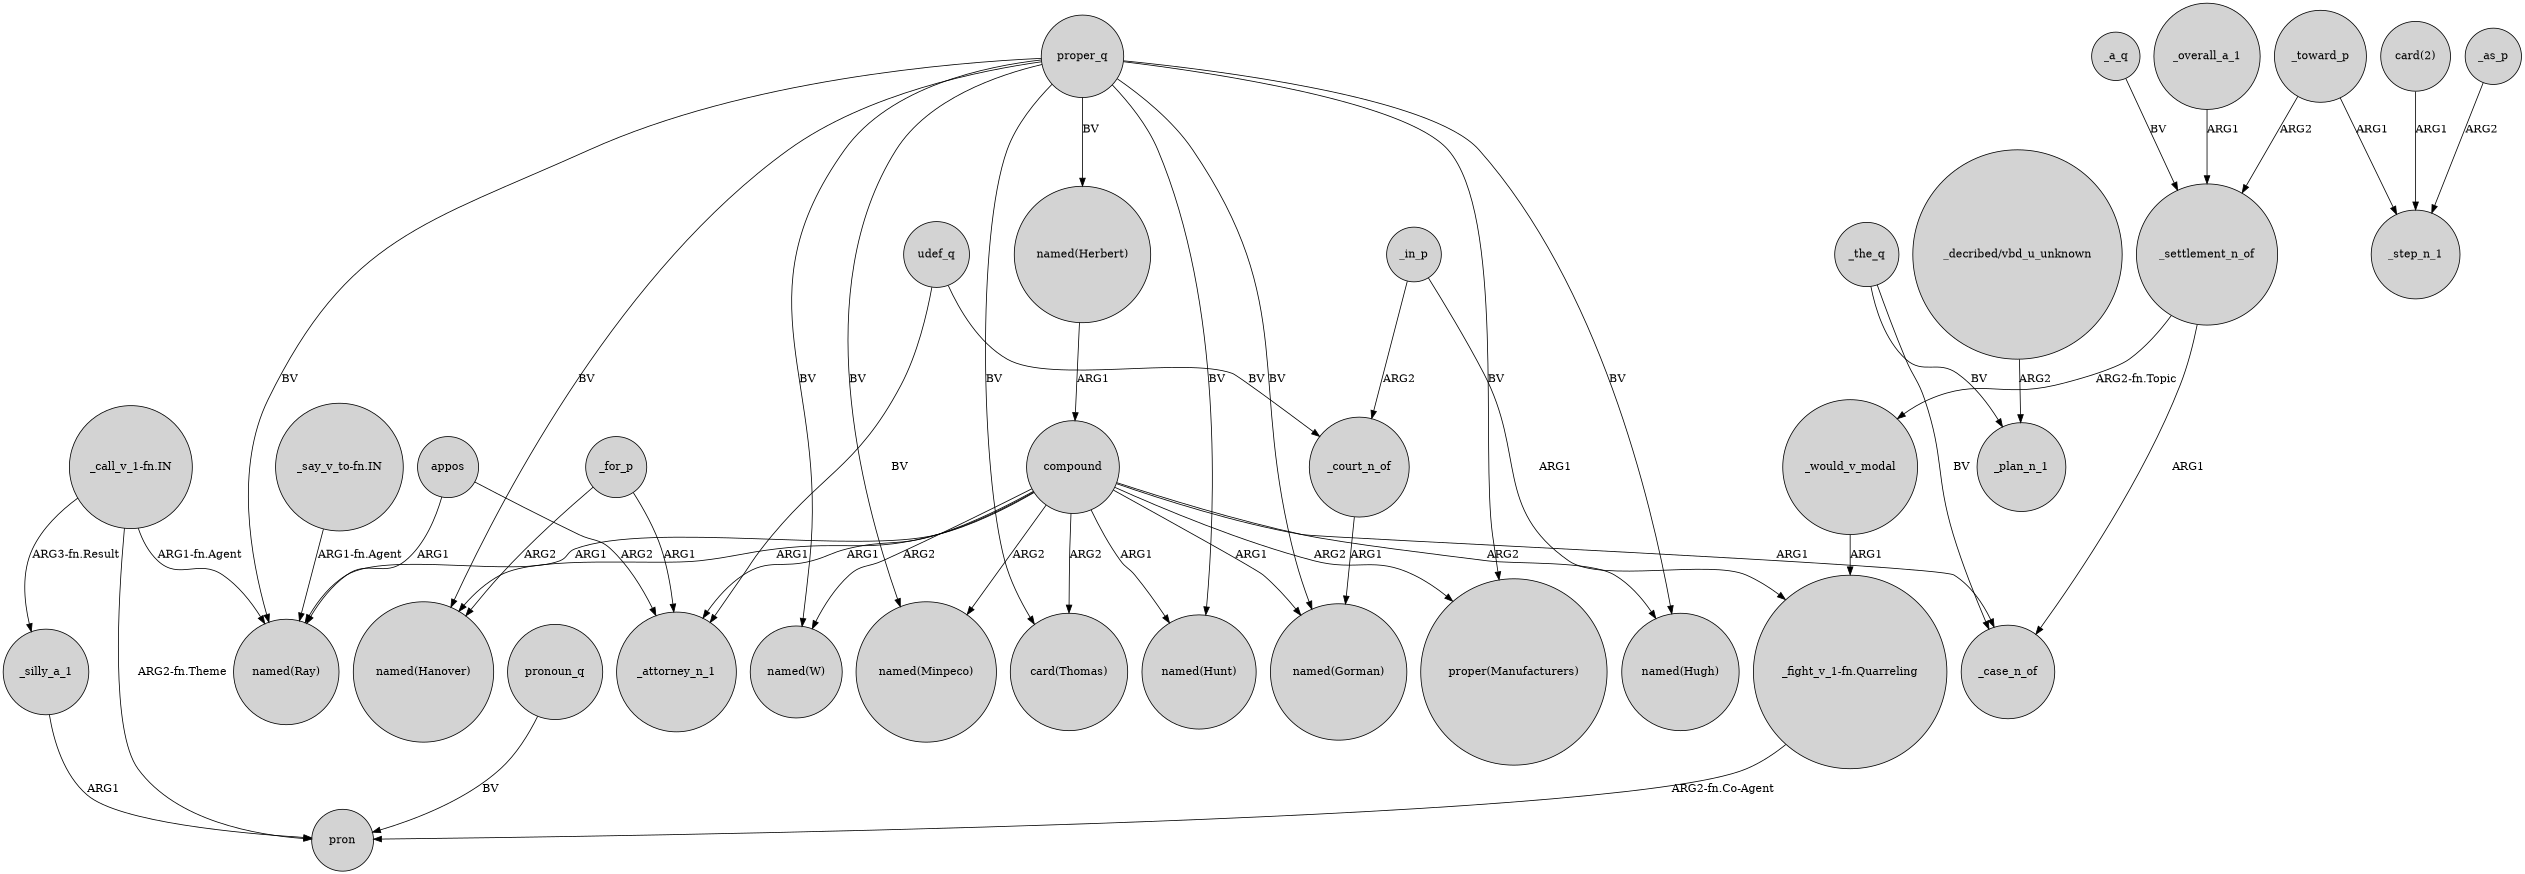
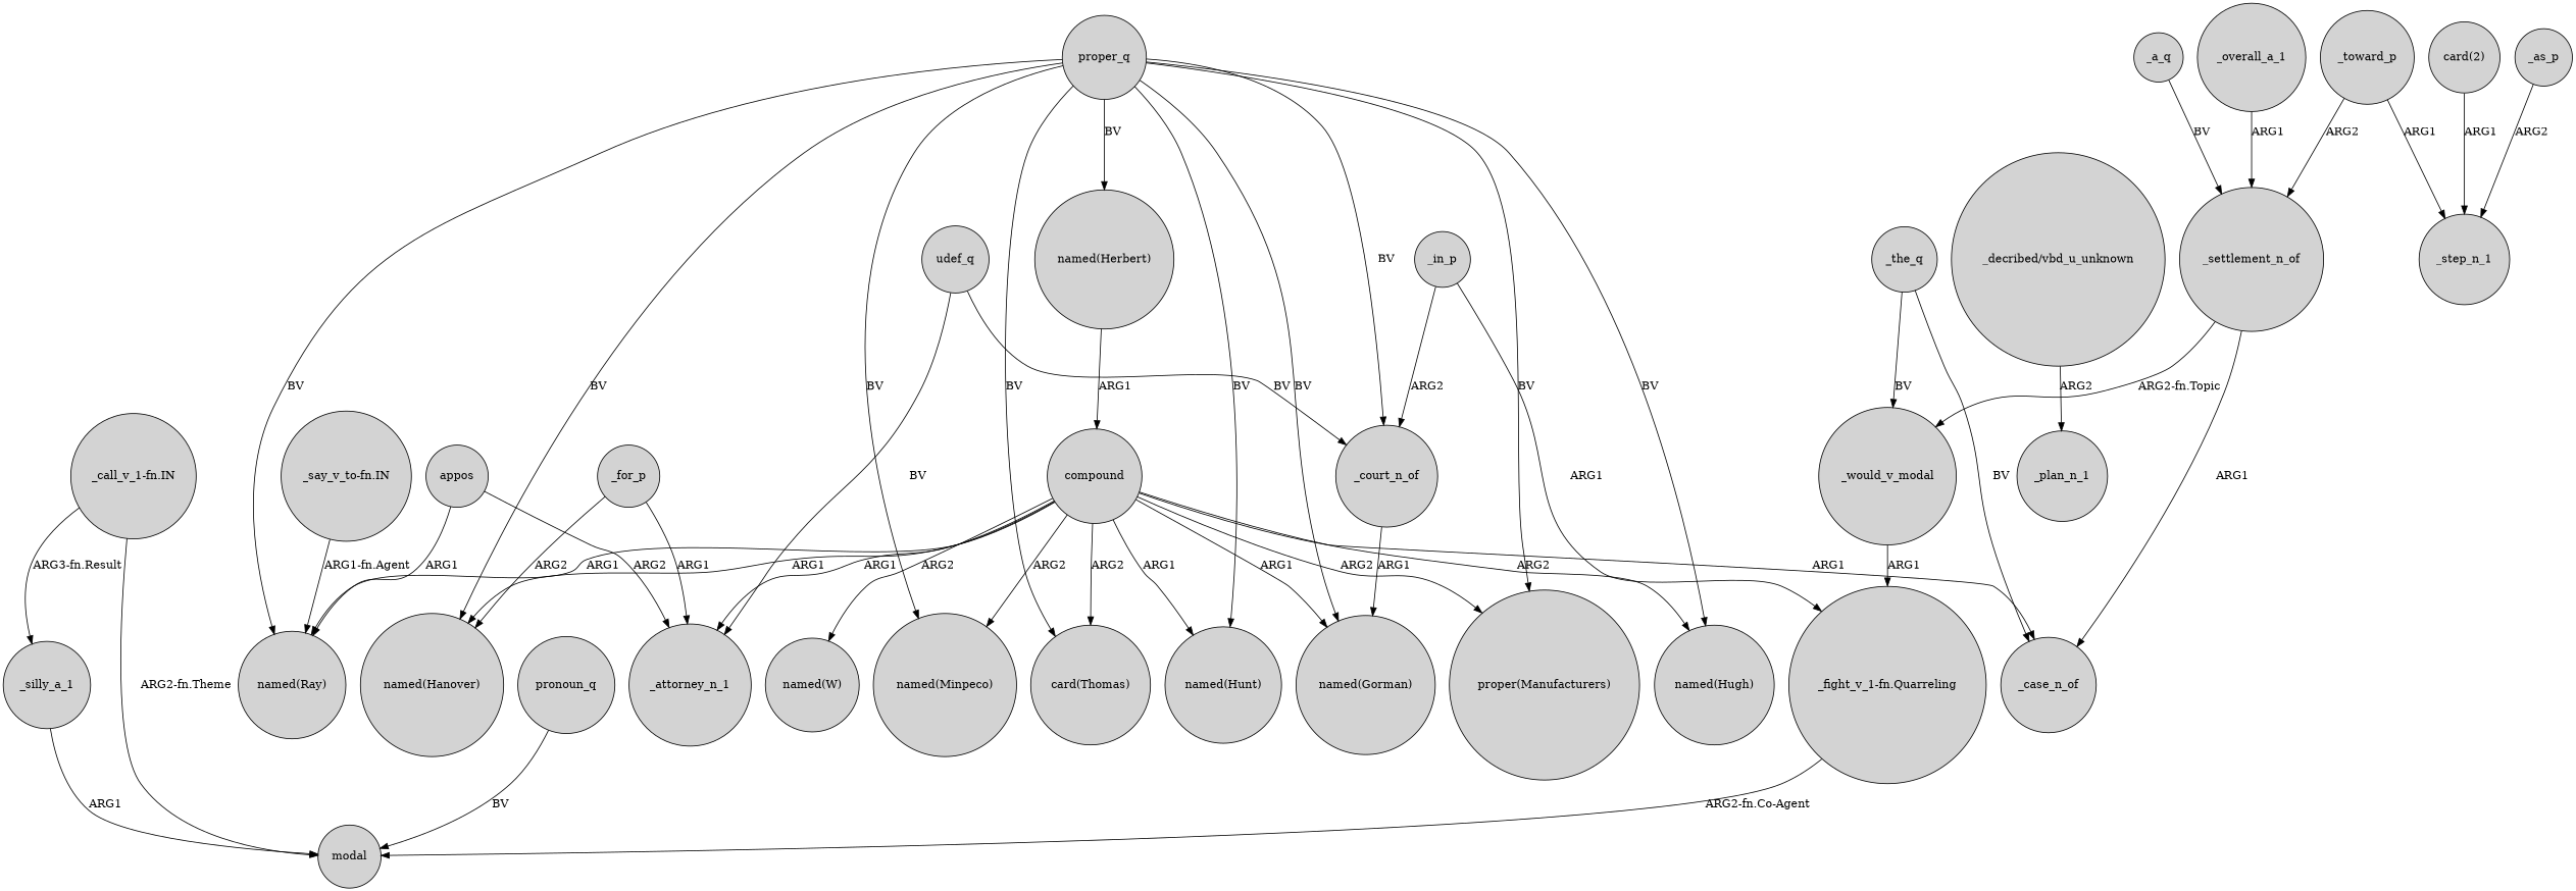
  digraph {
    node [shape=circle style=filled]
    "_say_v_to-fn.IN"
    "named(Ray)"
    _would_v_modal
    "_fight_v_1-fn.Quarreling"
-   pron
+   pron [label=modal]
    "_call_v_1-fn.IN"
    _silly_a_1
    compound
    "named(Gorman)"
    "named(W)"
    "named(Minpeco)"
    _case_n_of
    "named(Hunt)"
    _attorney_n_1
    n15 [label="proper(Manufacturers)"]
    "named(Hugh)"
    "named(Hanover)"
    n18 [label="card(Thomas)"]
    "named(Herbert)"
    "_decribed/vbd_u_unknown"
    _plan_n_1
    _a_q
    _settlement_n_of
    _as_p
    _step_n_1
    proper_q
    appos
    _in_p
    _court_n_of
    _toward_p
    _the_q
    udef_q
    _for_p
    pronoun_q
    n35 [label="card(2)"]
    _overall_a_1
    "_say_v_to-fn.IN" -> "named(Ray)" [label="ARG1-fn.Agent"]
    _would_v_modal -> "_fight_v_1-fn.Quarreling" [label=ARG1]
    "_fight_v_1-fn.Quarreling" -> pron [label="ARG2-fn.Co-Agent"]
-   "_call_v_1-fn.IN" -> "named(Ray)" [label="ARG1-fn.Agent"]
    "_call_v_1-fn.IN" -> pron [label="ARG2-fn.Theme"]
    "_call_v_1-fn.IN" -> _silly_a_1 [label="ARG3-fn.Result"]
    _silly_a_1 -> pron [label=ARG1]
    compound -> "named(Ray)" [label=ARG1]
    compound -> "named(Gorman)" [label=ARG1]
    compound -> "named(W)" [label=ARG2]
    compound -> "named(Minpeco)" [label=ARG2]
    compound -> _case_n_of [label=ARG1]
    compound -> "named(Hunt)" [label=ARG1]
    compound -> _attorney_n_1 [label=ARG1]
    compound -> n15 [label=ARG2]
    compound -> "named(Hugh)" [label=ARG2]
    compound -> "named(Hanover)" [label=ARG1]
    compound -> n18 [label=ARG2]
    "named(Herbert)" -> compound [label=ARG1]
    "_decribed/vbd_u_unknown" -> _plan_n_1 [label=ARG2]
    _a_q -> _settlement_n_of [label=BV]
    _settlement_n_of -> _would_v_modal [label="ARG2-fn.Topic"]
    _settlement_n_of -> _case_n_of [label=ARG1]
    _as_p -> _step_n_1 [label=ARG2]
    proper_q -> "named(Ray)" [label=BV]
    proper_q -> "named(Gorman)" [label=BV]
-   proper_q -> "named(W)" [label=BV]
+   proper_q -> _court_n_of [label=BV]
    proper_q -> "named(Minpeco)" [label=BV]
    proper_q -> "named(Hunt)" [label=BV]
    proper_q -> n15 [label=BV]
    proper_q -> "named(Hugh)" [label=BV]
    proper_q -> "named(Hanover)" [label=BV]
    proper_q -> n18 [label=BV]
    proper_q -> "named(Herbert)" [label=BV]
    appos -> "named(Ray)" [label=ARG1]
    appos -> _attorney_n_1 [label=ARG2]
    _in_p -> "_fight_v_1-fn.Quarreling" [label=ARG1]
    _in_p -> _court_n_of [label=ARG2]
    _court_n_of -> "named(Gorman)" [label=ARG1]
    _toward_p -> _settlement_n_of [label=ARG2]
    _toward_p -> _step_n_1 [label=ARG1]
    _the_q -> _case_n_of [label=BV]
-   _the_q -> _plan_n_1 [label=BV]
+   _the_q -> _would_v_modal [label=BV]
    udef_q -> _attorney_n_1 [label=BV]
    udef_q -> _court_n_of [label=BV]
    _for_p -> _attorney_n_1 [label=ARG1]
    _for_p -> "named(Hanover)" [label=ARG2]
    pronoun_q -> pron [label=BV]
    n35 -> _step_n_1 [label=ARG1]
    _overall_a_1 -> _settlement_n_of [label=ARG1]
  }
